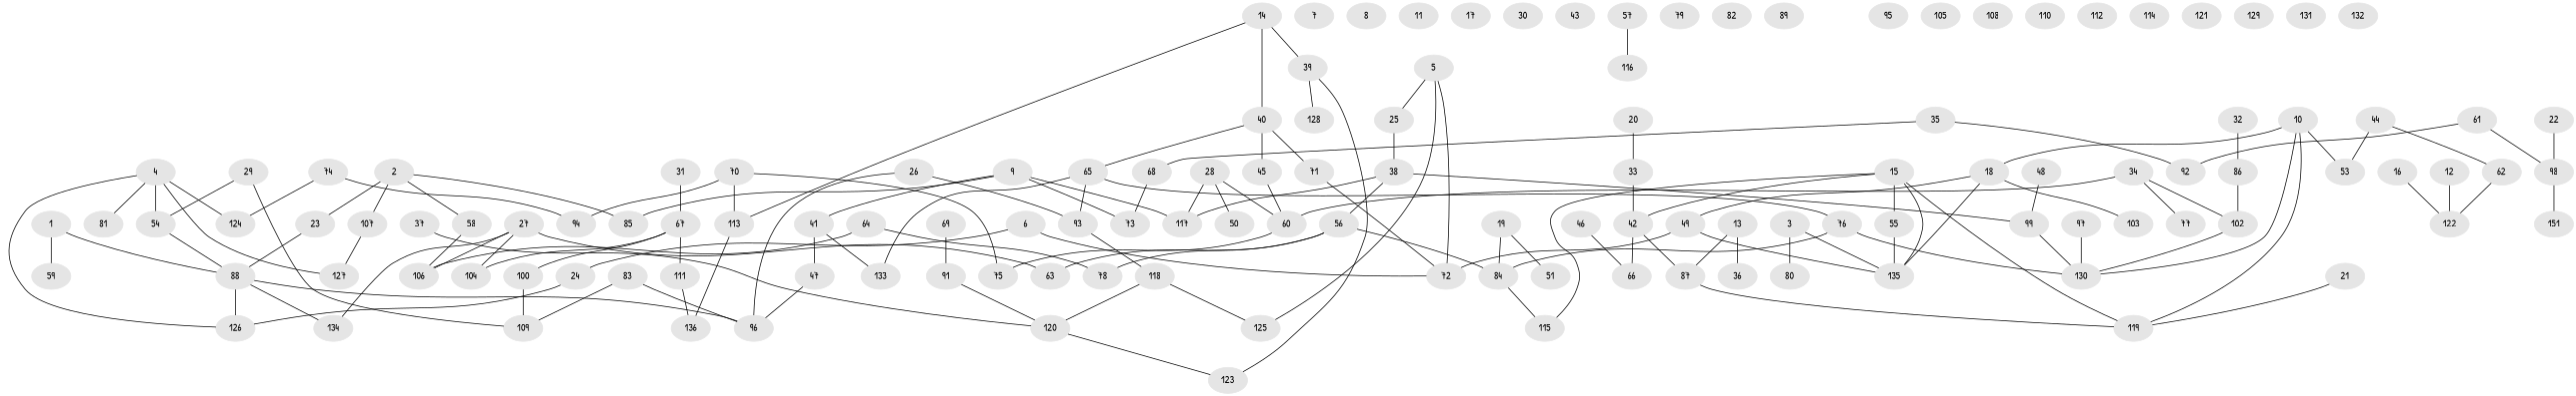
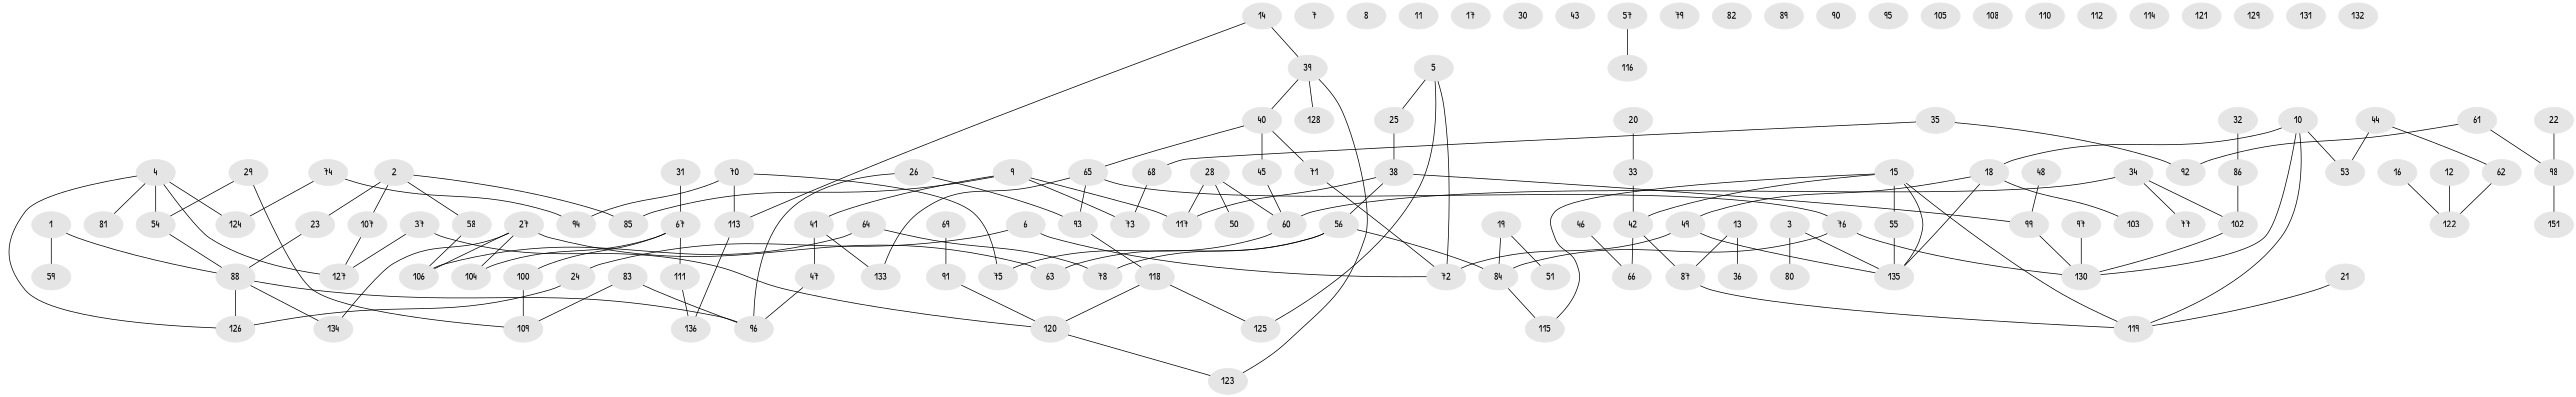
  graph {
    fontname="Patrick Hand"
    node [color=gray90 fontname="Patrick Hand" style=filled]
    edge [fontname="Patrick Hand"]
    1
    59
    88
    126
    96
    134
    2
    23
    58
    85
    107
    106
    127
    3
    80
    135
    4
    54
    81
    124
    5
    25
    72
    125
    38
    6
    24
    7
    8
    9
    41
    73
    117
    47
    133
    10
    18
    53
    119
    130
    49
    103
    11
    12
    122
    13
    36
    87
    14
    39
    113
    40
    123
    128
    136
    15
    42
    55
    115
    66
    16
    17
    19
    51
    84
    20
    33
    21
    22
    98
    n71 [label=151]
    56
    99
    26
    93
    118
    27
    63
    104
    28
    50
    60
    75
    29
    109
    30
    31
    67
    100
    111
    32
    86
    102
    34
    77
    35
    68
    92
    37
    120
    78
    45
    65
    71
    76
    43
    44
    62
    46
    48
    57
    116
    61
    64
    69
    91
    70
    94
    74
    79
    82
    83
    89
+   90
    95
    97
    105
    108
    110
    112
    114
    121
    129
    131
    132
    1 -- 59
    1 -- 88
    88 -- 126
    88 -- 96
    88 -- 134
    2 -- 23
    2 -- 58
    2 -- 85
    2 -- 107
    23 -- 88
    58 -- 106
    107 -- 127
    3 -- 80
    3 -- 135
    4 -- 126
    4 -- 127
    4 -- 54
    4 -- 81
    4 -- 124
    54 -- 88
    5 -- 25
    5 -- 72
    5 -- 125
    25 -- 38
    38 -- 117
    38 -- 56
    38 -- 99
    6 -- 72
    6 -- 24
    24 -- 126
    9 -- 85
    9 -- 41
    9 -- 73
    9 -- 117
    41 -- 47
    41 -- 133
    47 -- 96
    10 -- 18
    10 -- 53
    10 -- 119
    10 -- 130
    18 -- 135
    18 -- 49
    18 -- 103
    49 -- 135
    49 -- 72
    12 -- 122
    13 -- 36
    13 -- 87
    87 -- 119
    14 -- 39
    14 -- 113
-   14 -- 40
+   39 -- 40
    39 -- 123
    39 -- 128
    113 -- 136
    40 -- 45
    40 -- 65
    40 -- 71
    15 -- 135
    15 -- 119
    15 -- 42
    15 -- 55
    15 -- 115
    42 -- 87
    42 -- 66
    55 -- 135
    16 -- 122
    19 -- 51
    19 -- 84
    84 -- 115
    20 -- 33
    33 -- 42
    21 -- 119
    22 -- 98
    98 -- n71
    56 -- 84
    56 -- 63
    56 -- 78
    99 -- 130
    26 -- 96
    26 -- 93
    93 -- 118
    118 -- 125
    118 -- 120
    27 -- 134
    27 -- 106
    27 -- 63
    27 -- 104
    28 -- 117
    28 -- 50
    28 -- 60
    60 -- 75
    29 -- 54
    29 -- 109
    31 -- 67
    67 -- 104
    67 -- 100
    67 -- 111
    100 -- 109
    111 -- 136
    32 -- 86
    86 -- 102
    102 -- 130
    34 -- 60
    34 -- 102
    34 -- 77
    35 -- 68
    35 -- 92
    68 -- 73
+   37 -- 127
    37 -- 120
    120 -- 123
    45 -- 60
    65 -- 133
    65 -- 93
    65 -- 76
    71 -- 72
    76 -- 130
    76 -- 84
    44 -- 53
    44 -- 62
    62 -- 122
    46 -- 66
    48 -- 99
    57 -- 116
    61 -- 98
    61 -- 92
    64 -- 106
    64 -- 78
    69 -- 91
    91 -- 120
    70 -- 113
    70 -- 75
    70 -- 94
    74 -- 124
    74 -- 94
    83 -- 96
    83 -- 109
    97 -- 130
  }
